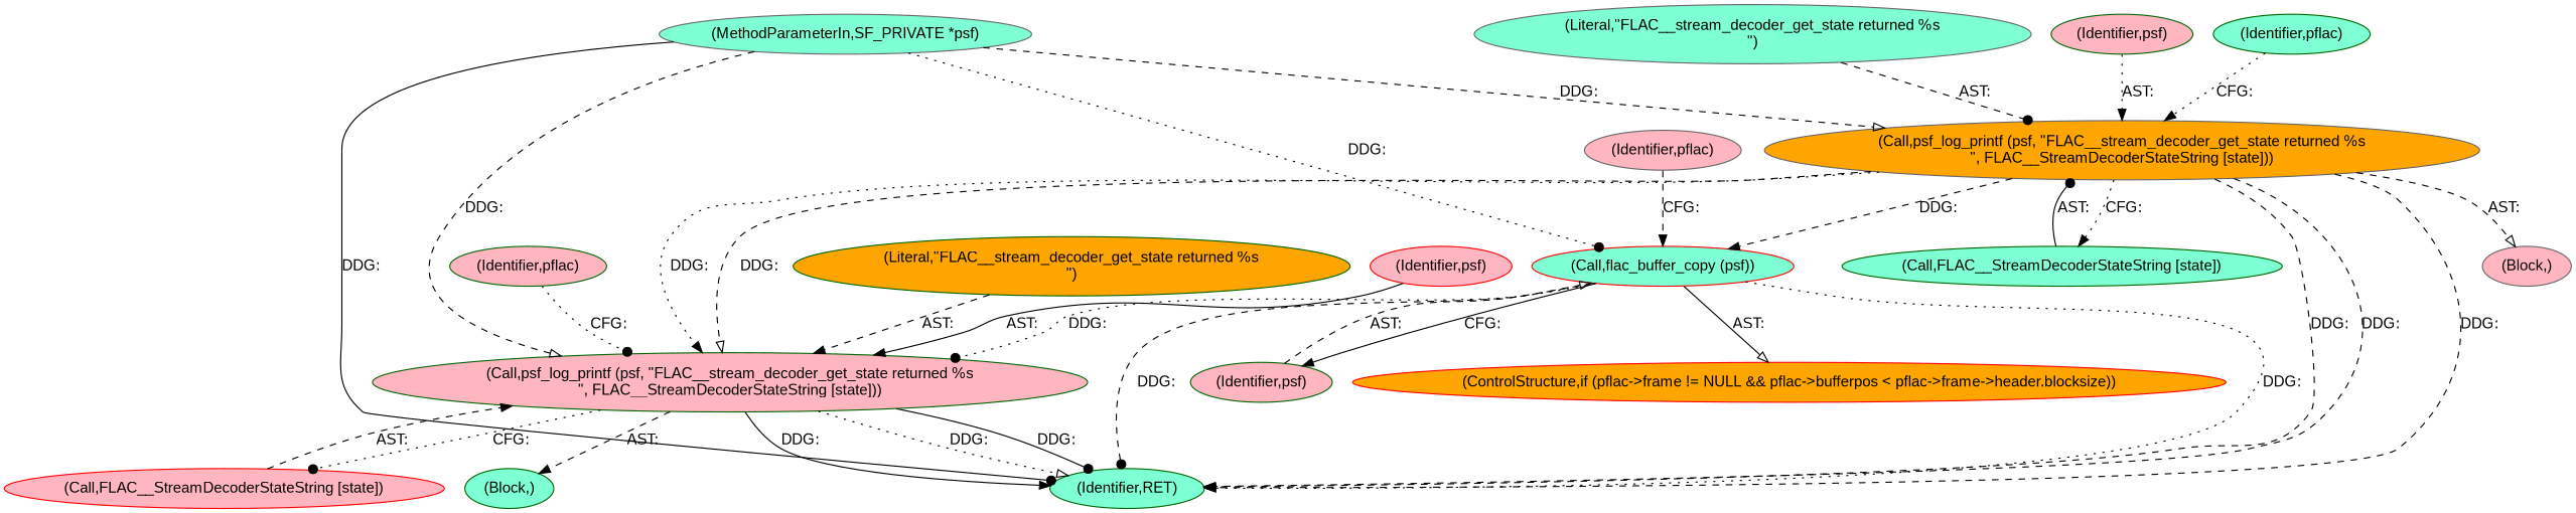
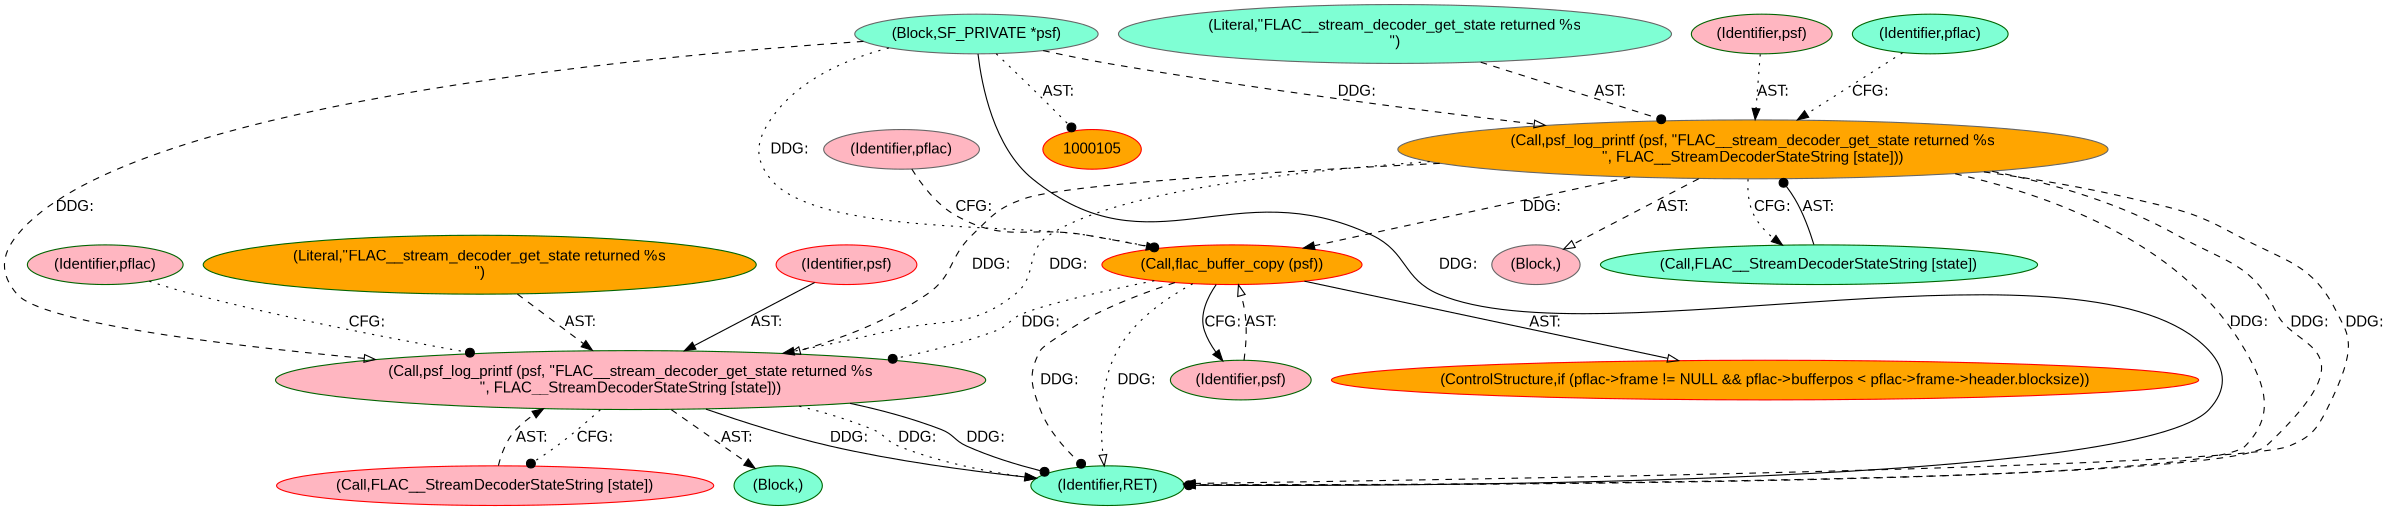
  digraph {
    fontname="Liberation Sans"
    node [color=darkgreen fillcolor=lightpink fontname="Liberation Sans" style=filled]
    edge [arrowhead=normal fontname="Liberation Sans" style=dashed]
    n1 [label="(Call,psf_log_printf (psf, \"FLAC__stream_decoder_get_state returned %s\n\", FLAC__StreamDecoderStateString [state]))"]
    n2 [color=red label="(Call,FLAC__StreamDecoderStateString [state])"]
    n3 [fillcolor=aquamarine label="(Block,)"]
    n4 [fillcolor=aquamarine label="(Identifier,RET)"]
    n5 [color=gray40 fillcolor=orange label="(Call,psf_log_printf (psf, \"FLAC__stream_decoder_get_state returned %s\n\", FLAC__StreamDecoderStateString [state]))"]
-   n6 [color=red fillcolor=aquamarine label="(Call,flac_buffer_copy (psf))"]
+   n6 [color=red fillcolor=orange label="(Call,flac_buffer_copy (psf))"]
    n7 [color=gray40 label="(Block,)"]
    n8 [fillcolor=aquamarine label="(Call,FLAC__StreamDecoderStateString [state])"]
    n9 [color=red fillcolor=orange label="(ControlStructure,if (pflac->frame != NULL && pflac->bufferpos < pflac->frame->header.blocksize))"]
    n10 [label="(Identifier,psf)"]
-   n11 [color=gray40 fillcolor=aquamarine label="(MethodParameterIn,SF_PRIVATE *psf)"]
+   n11 [color=gray40 fillcolor=aquamarine label="(Block,SF_PRIVATE *psf)"]
+   1000105 [color=red fillcolor=orange]
    n13 [fillcolor=aquamarine label="(Identifier,pflac)"]
    n14 [label="(Identifier,pflac)"]
    n15 [color=gray40 fillcolor=aquamarine label="(Literal,\"FLAC__stream_decoder_get_state returned %s\n\")"]
    n16 [label="(Identifier,psf)"]
    n17 [fillcolor=orange label="(Literal,\"FLAC__stream_decoder_get_state returned %s\n\")"]
    n18 [color=red label="(Identifier,psf)"]
    n19 [color=gray40 label="(Identifier,pflac)"]
    n1 -> n2 [arrowhead=dot label="CFG: " style=dotted]
    n1 -> n3 [label="AST: "]
    n1 -> n4 [label="DDG: " style=solid]
    n1 -> n4 [arrowhead=onormal label="DDG: " style=dotted]
    n1 -> n4 [arrowhead=dot label="DDG: " style=solid]
    n2 -> n1 [label="AST: "]
    n5 -> n1 [arrowhead=onormal label="DDG: "]
    n5 -> n1 [label="DDG: " style=dotted]
    n5 -> n4 [label="DDG: "]
    n5 -> n4 [label="DDG: "]
    n5 -> n4 [label="DDG: "]
    n5 -> n6 [label="DDG: "]
    n5 -> n7 [arrowhead=onormal label="AST: "]
    n5 -> n8 [label="CFG: " style=dotted]
    n6 -> n1 [arrowhead=dot label="DDG: " style=dotted]
    n6 -> n4 [arrowhead=dot label="DDG: "]
    n6 -> n4 [arrowhead=onormal label="DDG: " style=dotted]
    n6 -> n9 [arrowhead=onormal label="AST: " style=solid]
    n6 -> n10 [label="CFG: " style=solid]
    n8 -> n5 [arrowhead=dot label="AST: " style=solid]
    n10 -> n6 [arrowhead=onormal label="AST: "]
    n11 -> n1 [arrowhead=onormal label="DDG: "]
    n11 -> n4 [arrowhead=dot label="DDG: " style=solid]
    n11 -> n5 [arrowhead=onormal label="DDG: "]
    n11 -> n6 [arrowhead=dot label="DDG: " style=dotted]
+   n11 -> 1000105 [arrowhead=dot label="AST: " style=dotted]
    n13 -> n5 [label="CFG: " style=dotted]
    n14 -> n1 [arrowhead=dot label="CFG: " style=dotted]
    n15 -> n5 [arrowhead=dot label="AST: "]
    n16 -> n5 [label="AST: " style=dotted]
    n17 -> n1 [label="AST: "]
    n18 -> n1 [label="AST: " style=solid]
    n19 -> n6 [label="CFG: "]
  }
